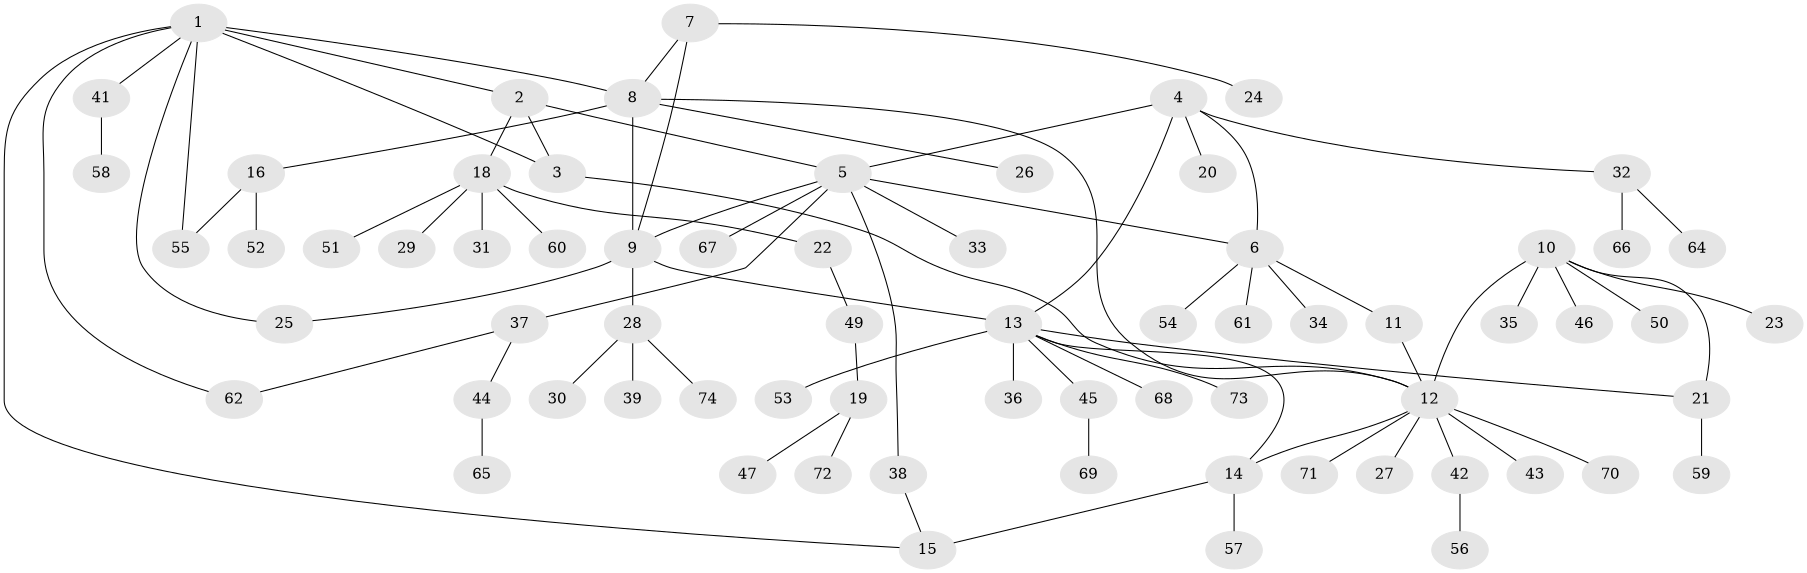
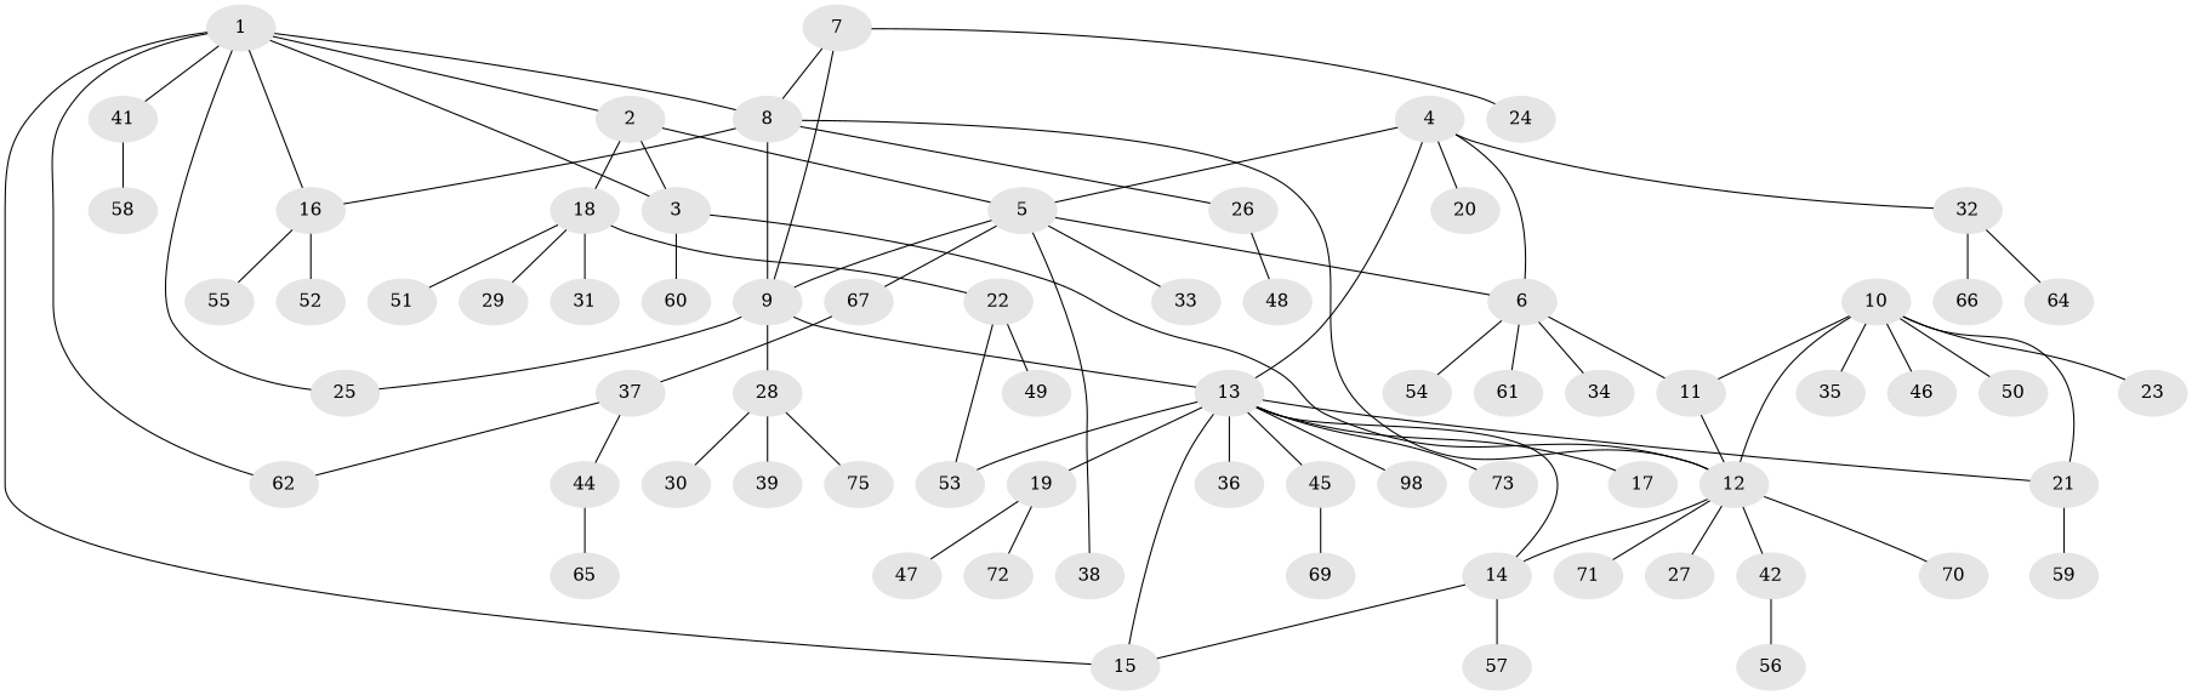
  graph {
    node [color=gray90 style=filled]
    1
    2
    3
    8
    15
    16
    25
    41
    62
    5
    18
    12
    9
    26
    52
    55
    58
    6
    33
    37
    38
    67
    22
    29
    31
    51
    60
    14
    27
    42
-   43
    70
    71
    4
    13
    20
    32
    11
    34
    54
    61
    21
+   17
    19
    36
    45
    53
-   68
+   68 [label=98]
    73
    64
    66
    28
    44
    7
    24
+   48
    30
    39
-   74
+   74 [label=75]
    10
    23
    35
    46
    50
    59
    57
    56
    47
    72
    69
    49
    65
    1 -- 2
    1 -- 3
    1 -- 8
    1 -- 15
-   1 -- 55
+   1 -- 16
    1 -- 25
    1 -- 41
    1 -- 62
    2 -- 3
    2 -- 5
    2 -- 18
    3 -- 12
    8 -- 16
    8 -- 12
    8 -- 9
    8 -- 26
    16 -- 52
    16 -- 55
    41 -- 58
    5 -- 9
    5 -- 6
    5 -- 33
-   5 -- 37
+   67 -- 37
    5 -- 38
    5 -- 67
    18 -- 22
    18 -- 29
    18 -- 31
    18 -- 51
-   18 -- 60
+   3 -- 60
    12 -- 14
    12 -- 27
    12 -- 42
-   12 -- 43
    12 -- 70
    12 -- 71
    9 -- 25
    9 -- 13
    9 -- 28
+   26 -- 48
    6 -- 11
    6 -- 34
    6 -- 54
    6 -- 61
    37 -- 62
    37 -- 44
+   22 -- 53
    22 -- 49
    14 -- 15
    14 -- 57
    42 -- 56
    4 -- 5
    4 -- 6
    4 -- 13
    4 -- 20
    4 -- 32
-   38 -- 15
+   13 -- 15
    13 -- 14
    13 -- 21
-   49 -- 19
+   13 -- 17
+   13 -- 19
    13 -- 36
    13 -- 45
    13 -- 53
    13 -- 68
    13 -- 73
    32 -- 64
    32 -- 66
    11 -- 12
    21 -- 59
    19 -- 47
    19 -- 72
    45 -- 69
    28 -- 30
    28 -- 39
    28 -- 74
    44 -- 65
    7 -- 8
    7 -- 9
    7 -- 24
    10 -- 12
+   10 -- 11
    10 -- 21
    10 -- 23
    10 -- 35
    10 -- 46
    10 -- 50
  }
